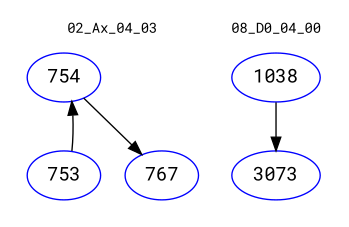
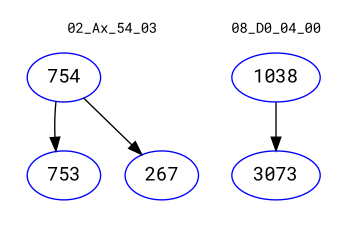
  digraph {
    fontname="Roboto Mono"
    node [color=blue fontname="Roboto Mono"]
    edge [color=black fontname="Roboto Mono"]
    n1 [label=754]
    n2 [label=753]
-   n3 [label=767]
+   n3 [label=267]
    n4 [label=1038]
    n5 [label=3073]
    subgraph cluster_1 {
      color=white
      fontsize=10
-     label="02_Ax_04_03"
+     label="02_Ax_54_03"
      n1
      n2
      n3
    }
    subgraph cluster_2 {
      color=white
      fontsize=10
      label="08_D0_04_00"
      n4
      n5
    }
-   n2 -> n1
+   n1 -> n2
    n1 -> n3
    n4 -> n5
  }
